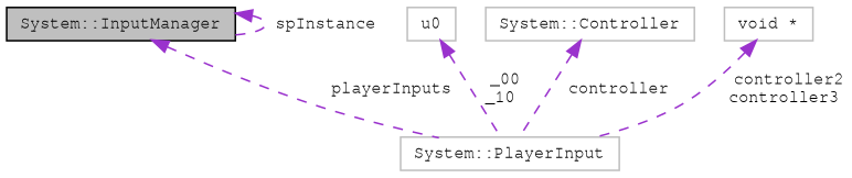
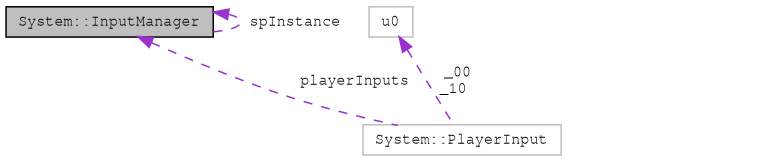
  digraph {
    node [color=grey75 fillcolor=white fontname=FreeMono fontsize=10 shape=record style=filled]
    edge [color=darkorchid3 dir=back fontname=FreeMono fontsize=10 labelfontname=FreeMono labelfontsize=10 style=dashed]
    n1 [color=black fillcolor=grey75 fontcolor=black height=0.2 label="System::InputManager" width=0.4]
    n2 [height=0.2 label="System::PlayerInput" width=0.4]
    n3 [height=0.2 label=u0 width=0.4]
-   n4 [height=0.2 label="System::Controller" width=0.4]
-   n5 [height=0.2 label="void *" width=0.4]
    n1 -> n1 [label=" spInstance"]
    n1 -> n2 [label=" playerInputs"]
    n3 -> n2 [label=" _00\n_10"]
-   n4 -> n2 [label=" controller"]
-   n5 -> n2 [label=" controller2\ncontroller3"]
  }
